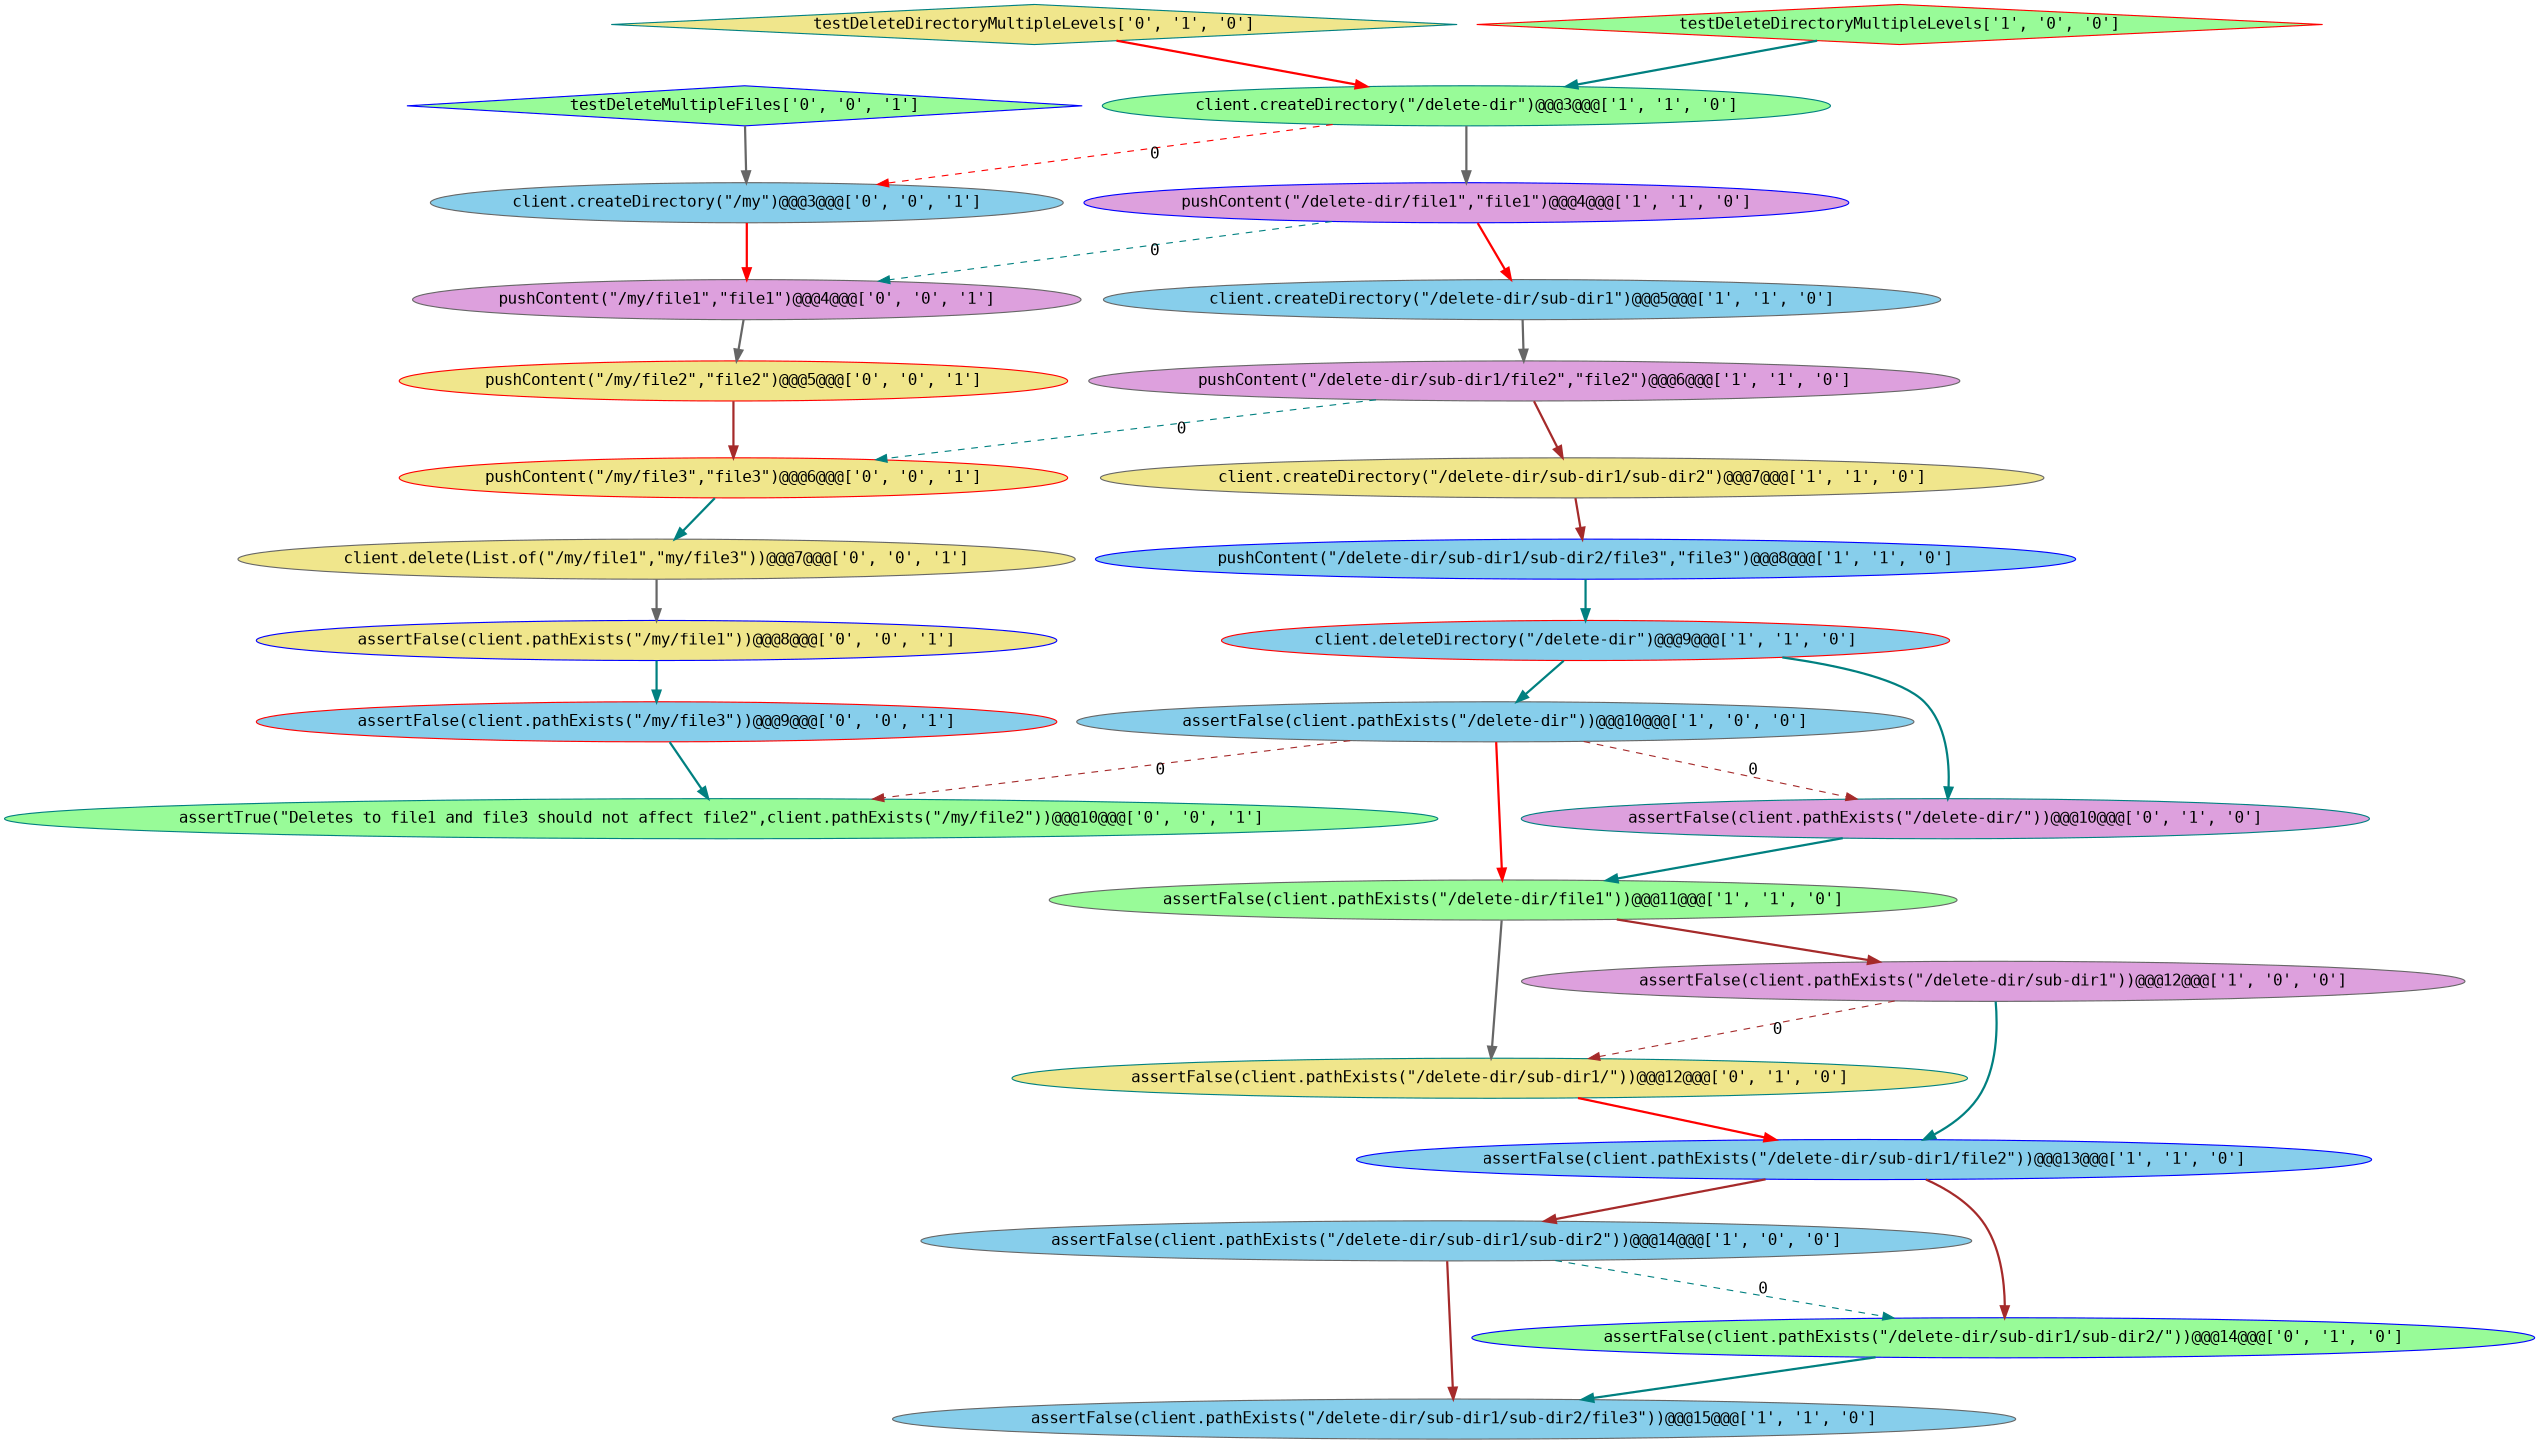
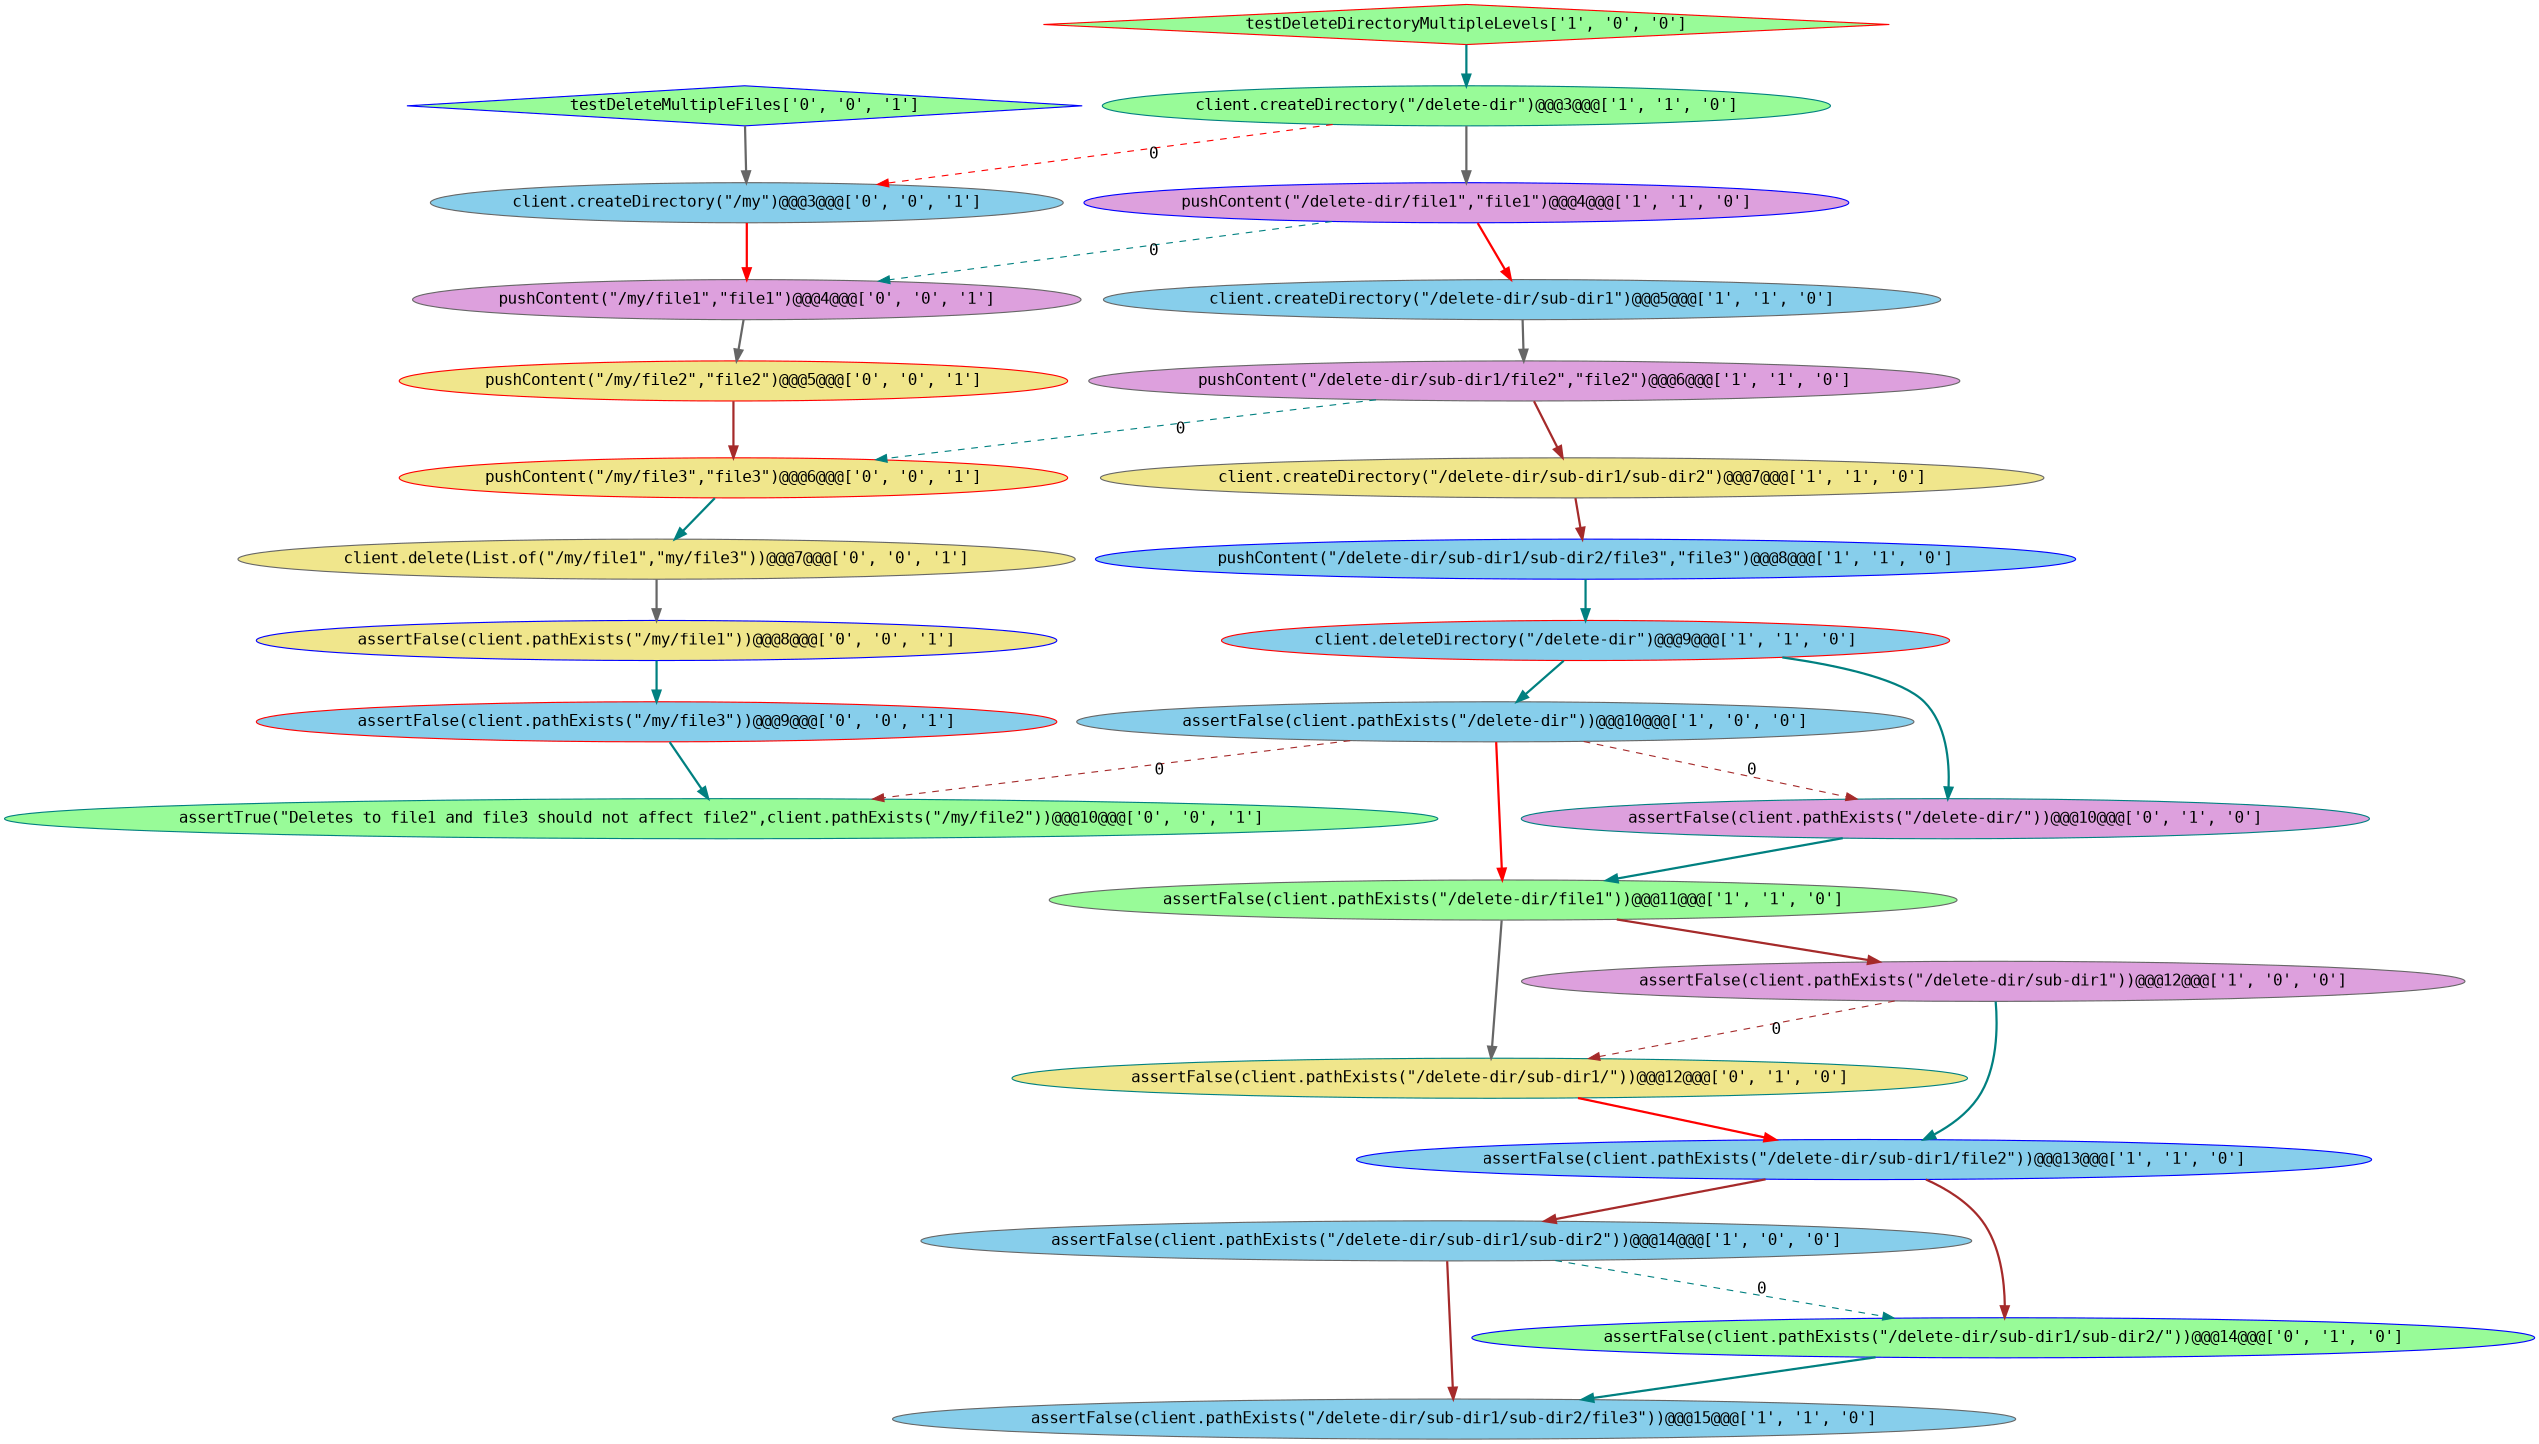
  digraph {
    fontname="DejaVu Sans Mono"
    node [fillcolor=skyblue shape=ellipse style=filled color=gray40 fontname="DejaVu Sans Mono"]
    edge [style=bold color=teal fontname="DejaVu Sans Mono"]
    n1 [label="assertFalse(client.pathExists(\"/my/file3\"))@@@9@@@['0', '0', '1']" color=red]
    n2 [fillcolor=palegreen label="assertTrue(\"Deletes to file1 and file3 should not affect file2\",client.pathExists(\"/my/file2\"))@@@10@@@['0', '0', '1']" color=teal]
    n3 [fillcolor=khaki label="assertFalse(client.pathExists(\"/my/file1\"))@@@8@@@['0', '0', '1']" color=blue]
    n4 [fillcolor=khaki label="assertFalse(client.pathExists(\"/delete-dir/sub-dir1/\"))@@@12@@@['0', '1', '0']" color=teal]
    n5 [label="assertFalse(client.pathExists(\"/delete-dir/sub-dir1/file2\"))@@@13@@@['1', '1', '0']" color=blue]
    n6 [fillcolor=palegreen label="client.createDirectory(\"/delete-dir\")@@@3@@@['1', '1', '0']" color=teal]
    n7 [fillcolor=plum label="pushContent(\"/delete-dir/file1\",\"file1\")@@@4@@@['1', '1', '0']" color=blue]
    n8 [label="client.createDirectory(\"/my\")@@@3@@@['0', '0', '1']"]
    n9 [fillcolor=plum label="assertFalse(client.pathExists(\"/delete-dir/sub-dir1\"))@@@12@@@['1', '0', '0']"]
    n10 [fillcolor=palegreen label="testDeleteMultipleFiles['0', '0', '1']" shape=diamond color=blue]
    n11 [fillcolor=khaki label="client.delete(List.of(\"/my/file1\",\"my/file3\"))@@@7@@@['0', '0', '1']"]
    n12 [label="assertFalse(client.pathExists(\"/delete-dir/sub-dir1/sub-dir2\"))@@@14@@@['1', '0', '0']"]
    n13 [label="assertFalse(client.pathExists(\"/delete-dir/sub-dir1/sub-dir2/file3\"))@@@15@@@['1', '1', '0']"]
    n14 [fillcolor=palegreen label="assertFalse(client.pathExists(\"/delete-dir/sub-dir1/sub-dir2/\"))@@@14@@@['0', '1', '0']" color=blue]
    n15 [label="client.createDirectory(\"/delete-dir/sub-dir1\")@@@5@@@['1', '1', '0']"]
    n16 [fillcolor=plum label="pushContent(\"/my/file1\",\"file1\")@@@4@@@['0', '0', '1']"]
-   n17 [fillcolor=khaki label="testDeleteDirectoryMultipleLevels['0', '1', '0']" shape=diamond color=teal]
    n18 [label="client.deleteDirectory(\"/delete-dir\")@@@9@@@['1', '1', '0']" color=red]
    n19 [label="assertFalse(client.pathExists(\"/delete-dir\"))@@@10@@@['1', '0', '0']"]
    n20 [fillcolor=plum label="assertFalse(client.pathExists(\"/delete-dir/\"))@@@10@@@['0', '1', '0']" color=teal]
    n21 [label="pushContent(\"/delete-dir/sub-dir1/sub-dir2/file3\",\"file3\")@@@8@@@['1', '1', '0']" color=blue]
    n22 [fillcolor=plum label="pushContent(\"/delete-dir/sub-dir1/file2\",\"file2\")@@@6@@@['1', '1', '0']"]
    n23 [fillcolor=palegreen label="assertFalse(client.pathExists(\"/delete-dir/file1\"))@@@11@@@['1', '1', '0']"]
    n24 [fillcolor=khaki label="client.createDirectory(\"/delete-dir/sub-dir1/sub-dir2\")@@@7@@@['1', '1', '0']"]
    n25 [fillcolor=khaki label="pushContent(\"/my/file2\",\"file2\")@@@5@@@['0', '0', '1']" color=red]
    n26 [fillcolor=khaki label="pushContent(\"/my/file3\",\"file3\")@@@6@@@['0', '0', '1']" color=red]
    n27 [fillcolor=palegreen label="testDeleteDirectoryMultipleLevels['1', '0', '0']" shape=diamond color=red]
    n1 -> n2
    n3 -> n1
    n4 -> n5 [color=red]
    n5 -> n12 [color=brown]
    n5 -> n14 [color=brown]
    n6 -> n7 [color=gray40]
    n6 -> n8 [label=0 style=dashed color=red]
    n7 -> n15 [color=red]
    n7 -> n16 [label=0 style=dashed]
    n8 -> n16 [color=red]
    n9 -> n4 [label=0 style=dashed color=brown]
    n9 -> n5
    n10 -> n8 [color=gray40]
    n11 -> n3 [color=gray40]
    n12 -> n13 [color=brown]
    n12 -> n14 [label=0 style=dashed]
    n14 -> n13
    n15 -> n22 [color=gray40]
    n16 -> n25 [color=gray40]
-   n17 -> n6 [color=red]
    n18 -> n19
    n18 -> n20
    n19 -> n2 [label=0 style=dashed color=brown]
    n19 -> n20 [label=0 style=dashed color=brown]
    n19 -> n23 [color=red]
    n20 -> n23
    n21 -> n18
    n22 -> n24 [color=brown]
    n22 -> n26 [label=0 style=dashed]
    n23 -> n4 [color=gray40]
    n23 -> n9 [color=brown]
    n24 -> n21 [color=brown]
    n25 -> n26 [color=brown]
    n26 -> n11
    n27 -> n6
  }
